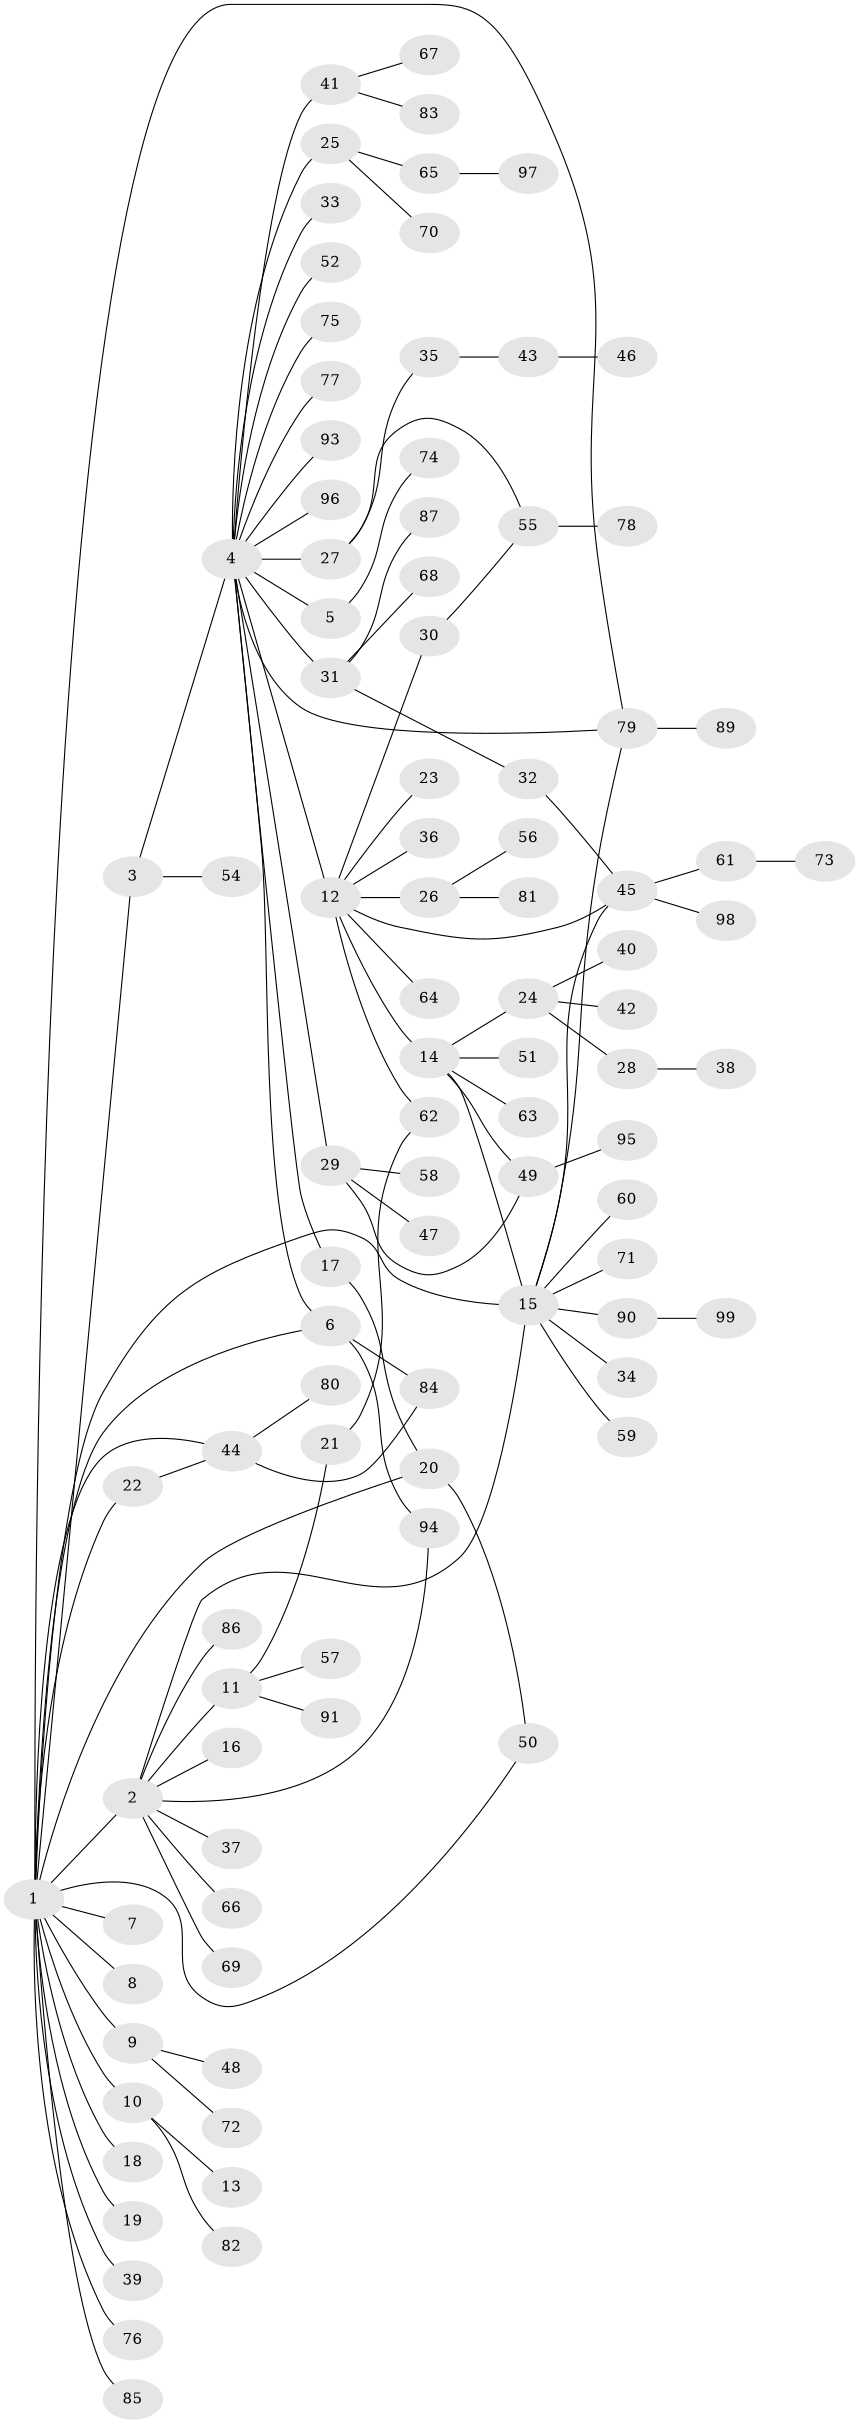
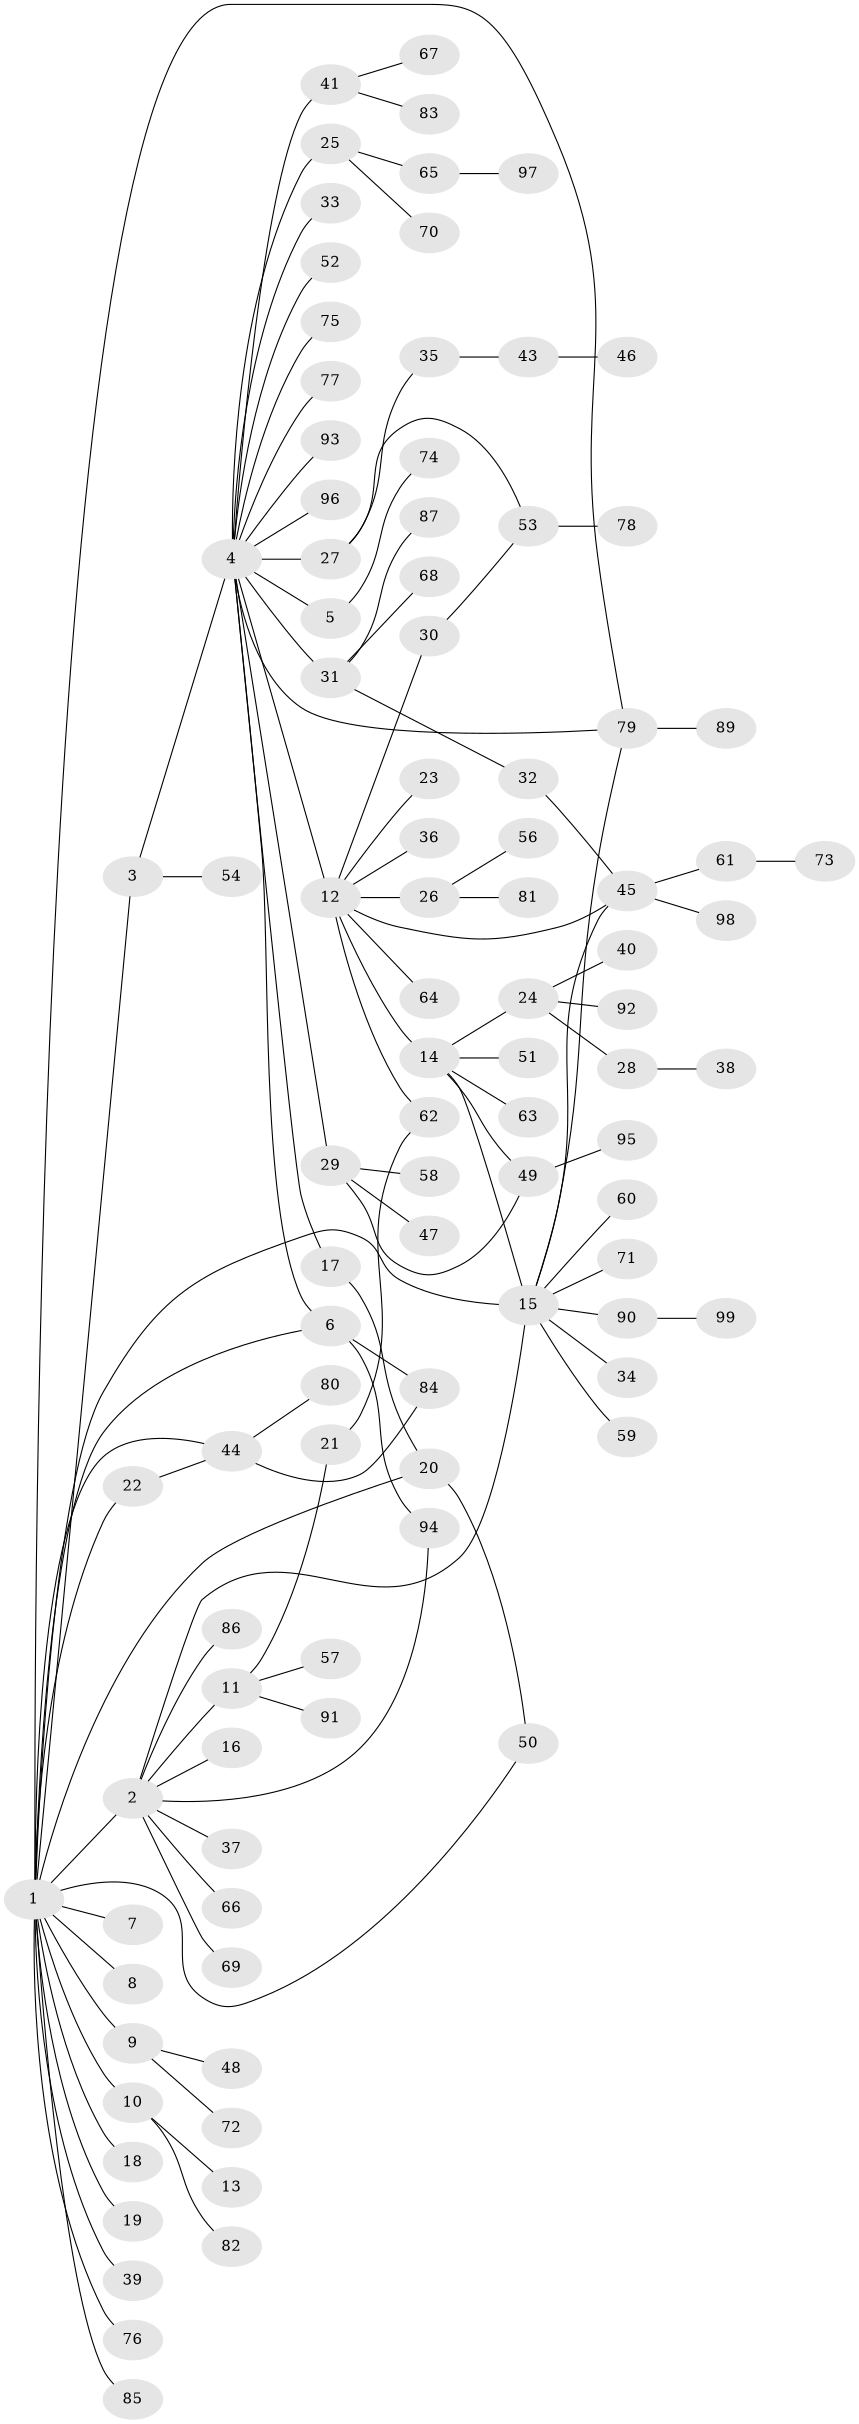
  graph {
    rankdir=LR
    node [color=gray90 style=filled]
    1
    2
    3
    6
    7
    8
    9
    10
    15
    18
    19
    20
    22
    39
    44
    50
    76
    79
    85
    11
    16
    37
    66
    69
    86
    94
    4
    54
    84
    48
    72
    13
    82
    45
    34
    59
    60
    71
    90
    80
    89
    21
    57
    91
    5
    12
    17
    25
    27
    29
    31
    33
    41
    52
    75
    77
    93
    96
    74
    14
    23
    26
    30
    36
    62
    64
    65
    70
    35
-   53 [label=55]
+   53
    49
    47
    58
    32
    68
    87
    67
    83
    24
    51
    63
    56
    81
    61
    98
    28
    40
-   42
+   42 [label=92]
    95
    n90 [label=99]
    38
    97
    43
    78
    46
    73
    1 -- 2
    1 -- 3
    1 -- 6
    1 -- 7
    1 -- 8
    1 -- 9
    1 -- 10
    1 -- 15
    1 -- 18
    1 -- 19
    1 -- 20
    1 -- 22
    1 -- 39
    1 -- 44
    1 -- 50
    1 -- 76
    1 -- 79
    1 -- 85
    2 -- 15
    2 -- 11
    2 -- 16
    2 -- 37
    2 -- 66
    2 -- 69
    2 -- 86
    2 -- 94
    3 -- 4
    3 -- 54
    6 -- 94
    6 -- 84
    9 -- 48
    9 -- 72
    10 -- 13
    10 -- 82
    15 -- 79
    15 -- 45
    15 -- 34
    15 -- 59
    15 -- 60
    15 -- 71
    15 -- 90
    20 -- 50
    22 -- 44
    44 -- 84
    44 -- 80
    79 -- 89
    11 -- 21
    11 -- 57
    11 -- 91
    4 -- 6
    4 -- 79
    4 -- 5
    4 -- 12
    4 -- 17
    4 -- 25
    4 -- 27
    4 -- 29
    4 -- 31
    4 -- 33
    4 -- 41
    4 -- 52
    4 -- 75
    4 -- 77
    4 -- 93
    4 -- 96
    45 -- 61
    45 -- 98
    90 -- n90
    21 -- 62
    5 -- 74
    12 -- 45
    12 -- 14
    12 -- 23
    12 -- 26
    12 -- 30
    12 -- 36
    12 -- 62
    12 -- 64
    17 -- 20
    25 -- 65
    25 -- 70
    27 -- 35
    27 -- 53
    29 -- 49
    29 -- 47
    29 -- 58
    31 -- 32
    31 -- 68
    31 -- 87
    41 -- 67
    41 -- 83
    14 -- 15
    14 -- 49
    14 -- 24
    14 -- 51
    14 -- 63
    26 -- 56
    26 -- 81
    30 -- 53
    65 -- 97
    35 -- 43
    53 -- 78
    49 -- 95
    32 -- 45
    24 -- 28
    24 -- 40
    24 -- 42
    61 -- 73
    28 -- 38
    43 -- 46
  }
